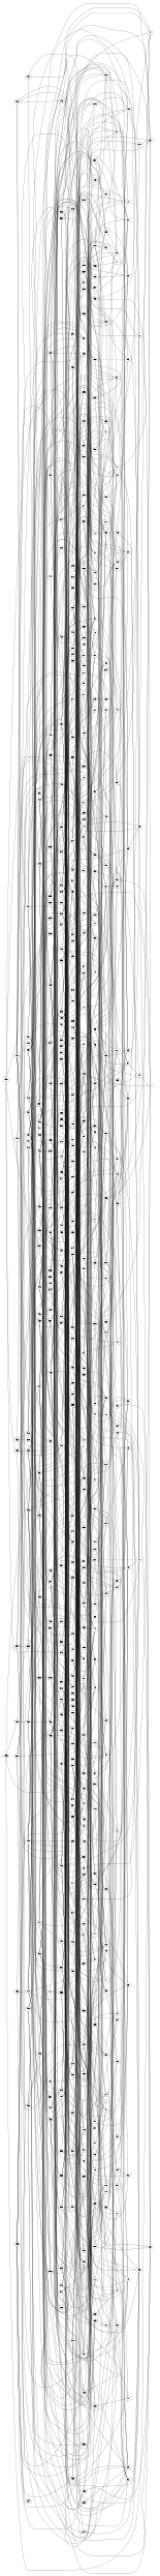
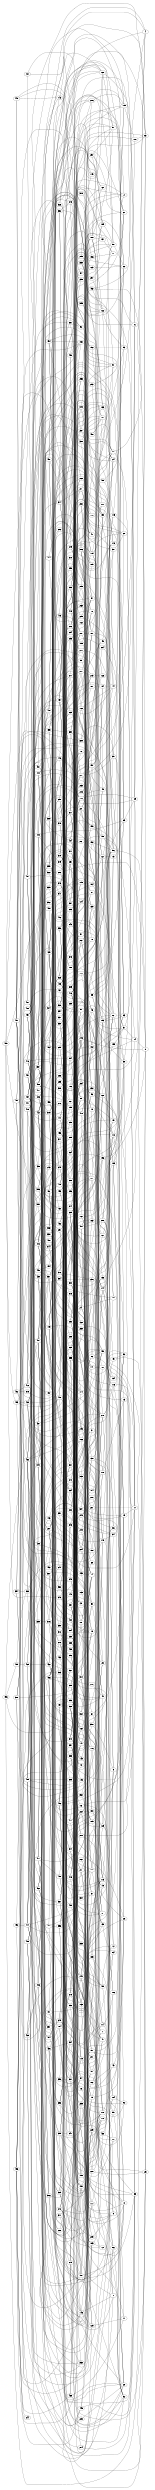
  graph {
    rankdir=LR
    14
    0
    16
    8
    19
    17
    29
    4
    25
    30
    20
    31
    34
    13
    35
    24
    38
    6
    33
    39
    22
    43
    26
    45
    32
    46
    49
    50
    23
    55
    3
    21
    56
    2
    61
    15
    65
    64
    66
    52
    67
    63
    69
    73
    75
    47
    84
    44
    85
    40
    86
    59
    77
    87
    89
    79
    90
    92
    51
    94
    82
    95
    96
    97
    78
    98
    9
    12
    99
    11
    100
    83
    101
    236
    103
    104
    105
    108
    48
    107
    109
    110
    80
    111
    112
    28
    113
    114
    1
    106
    115
    53
    116
    118
    119
    120
    121
    122
    123
    124
    27
    125
    127
    128
    91
    129
    36
    130
    131
    18
    132
    133
    135
    136
    5
    137
    71
    138
    139
    140
    141
    88
    142
    143
    68
    144
    146
    147
    148
    134
    151
    152
    153
    154
    93
    155
    156
    157
    158
    159
    160
    161
    162
    57
    163
    37
    164
    165
    7
    72
    166
    167
    168
    169
    171
    172
    175
    176
    177
    179
    180
    76
    181
    182
    183
    184
    60
    185
    186
    174
    187
    188
    62
    117
    190
    191
    170
    192
    126
    193
    74
    194
    195
    196
    197
    198
    199
    200
    202
    203
    204
    205
    206
    173
    207
    10
    208
    209
    210
    81
    211
    201
    212
    213
    214
    215
    216
    217
    218
    219
    220
    221
    222
    223
    224
    225
    226
    41
    70
    227
    228
    229
    230
    231
    232
    233
    234
    235
    237
    238
    239
    240
    241
    242
    243
    245
    246
    248
    249
    250
    145
    251
    252
    253
    254
    255
    256
    257
    258
    259
    260
    262
    263
    264
    265
    266
    267
    268
    269
    150
    270
    271
    189
    272
    273
    149
    274
    275
    276
    277
    278
    279
    280
    281
    284
    285
    286
    287
    288
    289
    290
    291
    292
    293
    102
    294
    295
    58
    296
    297
    298
    299
    300
    301
    302
    303
    304
    305
    306
    307
    308
    309
    310
    311
    54
    312
    313
    314
    315
    316
    317
    318
    319
    320
    321
    322
    323
    324
    325
    326
    327
    328
    329
    283
    330
    331
    332
    333
    334
    335
    336
    337
    338
    339
    340
    341
    342
    343
    344
    345
    346
    347
    348
    178
    349
    350
    351
    352
    354
    355
    356
    357
    358
    359
    360
    42
    361
    362
    363
    364
    365
    366
    367
    368
    369
    370
    371
    372
    373
    374
    375
    282
    376
    377
    378
    379
    380
    381
    382
    383
    384
    385
    386
    387
    388
    389
    390
    391
    392
    393
    394
    395
    396
    397
    398
    399
    400
    401
    402
    403
    404
    405
    406
    407
    408
    409
    410
    411
    412
    413
    414
    415
    416
    417
    418
    419
    420
    421
    422
    423
    424
    261
    425
    426
    427
    428
    429
    n428 [label=630]
    431
    247
    432
    433
    434
    435
    436
    437
    438
    353
    439
    440
    441
    442
    443
    444
    445
    446
    447
    448
    449
    450
    451
    452
    453
    454
    455
    456
    457
    458
    459
    460
    461
    462
    463
    464
    465
    466
    467
    468
    469
    470
    471
    472
    473
    474
    475
    476
    477
    478
    479
    480
    481
    482
    483
    484
    485
    486
    244
    487
    488
    489
    490
    491
    492
    493
    494
+   495
    496
    497
    498
    499
    14 -- 0
    16 -- 8
    19 -- 17
    29 -- 4
    29 -- 25
    30 -- 20
    31 -- 14
    31 -- 29
    34 -- 13
    35 -- 24
    38 -- 6
    38 -- 33
    39 -- 8
    39 -- 31
    39 -- 22
    43 -- 26
    45 -- 25
    45 -- 32
    46 -- 14
    49 -- 30
    50 -- 23
    55 -- 3
    55 -- 21
    56 -- 0
    56 -- 2
    61 -- 19
    61 -- 15
    65 -- 64
    66 -- 52
    67 -- 38
    67 -- 63
    69 -- 29
    73 -- 69
    75 -- 26
    75 -- 47
    84 -- 44
    85 -- 25
    85 -- 56
    85 -- 73
    85 -- 40
    86 -- 52
    86 -- 59
    86 -- 77
    87 -- 17
    87 -- 4
    89 -- 79
    90 -- 22
    92 -- 51
    94 -- 82
    95 -- 14
    95 -- 56
    96 -- 17
    97 -- 69
    97 -- 78
    98 -- 9
    98 -- 12
    99 -- 13
    99 -- 11
    100 -- 83
    101 -- 33
    101 -- 59
    101 -- 236
    236 -- 24
    236 -- 81
    103 -- 19
    103 -- 26
    103 -- 63
    103 -- 83
    104 -- 82
    105 -- 32
    105 -- 9
    108 -- 29
    108 -- 48
    108 -- 107
    109 -- 100
    110 -- 19
    110 -- 80
    111 -- 52
    111 -- 99
    112 -- 109
    112 -- 28
    113 -- 66
    113 -- 112
    114 -- 1
    114 -- 106
    115 -- 17
    115 -- 53
    116 -- 19
    116 -- 17
    116 -- 21
    118 -- 13
    118 -- 107
    119 -- 43
    120 -- 13
    120 -- 87
    121 -- 33
    121 -- 63
    122 -- 39
    122 -- 53
    123 -- 22
    124 -- 27
    125 -- 11
    127 -- 45
    127 -- 73
    127 -- 51
    128 -- 29
    128 -- 91
    129 -- 99
    129 -- 106
    129 -- 36
    130 -- 65
    130 -- 129
    131 -- 18
    132 -- 103
    132 -- 130
    133 -- 87
    135 -- 8
    135 -- 87
    135 -- 98
    136 -- 83
    136 -- 5
    137 -- 71
    138 -- 64
    138 -- 67
    138 -- 36
    138 -- 136
    139 -- 67
    140 -- 3
    141 -- 88
    142 -- 83
    143 -- 105
    143 -- 68
    144 -- 30
    144 -- 33
    144 -- 21
    144 -- 79
    144 -- 82
    144 -- 36
    146 -- 3
    146 -- 1
    146 -- 125
    146 -- 36
    147 -- 50
    148 -- 34
    148 -- 43
    148 -- 134
    151 -- 47
    151 -- 113
    152 -- 56
    152 -- 121
    153 -- 67
    153 -- 63
    153 -- 79
    154 -- 93
    155 -- 31
    156 -- 71
    157 -- 35
    157 -- 6
    157 -- 44
    157 -- 103
    157 -- 121
    158 -- 38
    158 -- 90
    158 -- 95
    159 -- 8
    159 -- 75
    160 -- 118
    160 -- 151
    161 -- 0
    161 -- 12
    162 -- 38
    162 -- 66
    162 -- 57
    163 -- 86
    163 -- 125
    163 -- 37
    164 -- 31
    164 -- 127
    165 -- 7
    165 -- 72
    166 -- 73
    166 -- 37
    167 -- 43
    167 -- 64
    167 -- 7
    168 -- 44
    168 -- 78
    168 -- 123
    169 -- 153
    171 -- 48
    171 -- 113
    172 -- 56
    172 -- 85
    172 -- 96
    175 -- 20
    175 -- 24
    175 -- 100
    175 -- 114
    175 -- 148
    176 -- 26
    177 -- 148
    177 -- 7
    179 -- 164
    180 -- 78
    180 -- 172
    180 -- 76
    181 -- 84
    182 -- 23
    182 -- 133
    183 -- 130
    184 -- 75
    184 -- 94
    184 -- 140
    184 -- 60
    185 -- 90
    186 -- 14
    186 -- 31
    186 -- 46
    186 -- 108
    186 -- 174
    187 -- 49
    187 -- 28
    187 -- 185
    188 -- 122
    188 -- 128
    188 -- 91
    188 -- 5
    188 -- 137
    188 -- 62
    188 -- 117
    190 -- 33
    190 -- 87
    190 -- 9
    191 -- 19
    191 -- 32
    191 -- 110
    191 -- 1
    191 -- 170
    192 -- 53
    192 -- 126
    193 -- 21
    193 -- 165
    193 -- 74
    194 -- 118
    195 -- 116
    195 -- 91
    196 -- 0
    197 -- 8
    197 -- 52
    197 -- 138
    197 -- 167
    198 -- 170
    198 -- 196
    199 -- 95
    199 -- 141
    200 -- 67
    200 -- 110
    202 -- 108
    202 -- 112
    202 -- 28
    202 -- 37
    203 -- 51
    203 -- 124
    203 -- 197
    204 -- 49
    204 -- 131
    205 -- 77
    205 -- 182
    206 -- 107
    206 -- 115
    206 -- 116
    206 -- 134
    206 -- 173
    207 -- 187
    207 -- 173
    207 -- 10
    208 -- 40
    209 -- 9
    210 -- 17
    210 -- 81
    211 -- 111
    211 -- 88
    211 -- 177
    211 -- 201
    212 -- 186
    213 -- 126
    214 -- 33
    215 -- 175
    215 -- 176
    215 -- 126
    216 -- 109
    217 -- 46
    217 -- 53
    217 -- 213
    218 -- 32
    218 -- 104
    218 -- 116
    219 -- 106
    219 -- 169
    220 -- 44
    220 -- 77
    220 -- 135
    221 -- 49
    221 -- 137
    221 -- 141
    221 -- 144
    221 -- 158
    222 -- 66
    222 -- 51
    222 -- 129
    222 -- 130
    222 -- 182
    223 -- 28
    224 -- 65
    224 -- 57
    224 -- 74
    224 -- 194
    225 -- 56
    225 -- 57
    225 -- 181
    226 -- 71
    226 -- 160
    226 -- 218
    226 -- 41
    226 -- 70
    227 -- 34
    227 -- 6
    227 -- 39
    227 -- 127
    227 -- 157
    228 -- 25
    228 -- 48
    228 -- 5
    229 -- 25
    229 -- 218
    230 -- 88
    230 -- 57
    230 -- 188
    231 -- 101
    231 -- 153
    231 -- 160
    231 -- 176
    231 -- 190
    231 -- 207
    232 -- 120
    232 -- 206
    233 -- 134
    234 -- 32
    234 -- 15
    234 -- 224
    235 -- 33
    235 -- 176
    237 -- 83
    237 -- 111
    237 -- 41
    238 -- 105
    238 -- 91
    238 -- 160
    238 -- 173
    238 -- 211
    239 -- 188
    240 -- 32
    240 -- 167
    240 -- 177
    240 -- 229
    241 -- 107
    241 -- 129
    241 -- 187
    241 -- 81
    241 -- 70
    242 -- 85
    242 -- 212
    243 -- 97
    245 -- 3
    245 -- 156
    245 -- 209
    246 -- 0
    246 -- 56
    246 -- 113
    246 -- 158
    246 -- 198
    248 -- 47
    248 -- 74
    248 -- 246
    249 -- 86
    249 -- 109
    249 -- 205
    250 -- 22
    250 -- 50
    250 -- 160
    250 -- 177
    250 -- 192
    250 -- 10
    250 -- 145
    251 -- 67
    251 -- 98
    251 -- 165
    251 -- 220
    251 -- 239
    252 -- 113
    252 -- 135
    252 -- 147
    252 -- 163
    252 -- 190
    253 -- 84
    253 -- 109
    254 -- 19
    254 -- 84
    255 -- 44
    255 -- 90
    256 -- 89
    256 -- 112
    256 -- 171
    256 -- 193
    257 -- 21
    257 -- 91
    257 -- 62
    257 -- 196
    258 -- 128
    258 -- 168
    259 -- 96
    259 -- 97
    260 -- 159
    262 -- 144
    262 -- 228
    263 -- 90
    263 -- 96
    264 -- 32
    264 -- 90
    265 -- 49
    265 -- 67
    266 -- 67
    266 -- 18
    266 -- 169
    266 -- 251
    267 -- 90
    267 -- 103
    267 -- 187
    267 -- 232
    268 -- 41
    269 -- 19
    269 -- 96
    269 -- 125
    269 -- 206
    269 -- 241
    269 -- 150
    270 -- 94
    270 -- 131
    270 -- 166
    270 -- 219
    270 -- 267
    271 -- 22
    271 -- 112
    271 -- 189
    272 -- 8
    272 -- 15
    272 -- 110
    272 -- 127
    272 -- 72
    272 -- 197
    272 -- 81
    272 -- 255
    272 -- 269
    273 -- 5
    273 -- 239
    273 -- 149
    274 -- 38
    274 -- 87
    274 -- 132
    275 -- 33
    275 -- 67
    275 -- 28
    275 -- 138
    275 -- 146
    275 -- 223
    275 -- 145
    276 -- 9
    276 -- 113
    276 -- 177
    276 -- 199
    276 -- 250
    276 -- 270
    277 -- 217
    277 -- 267
    277 -- 268
    278 -- 16
    278 -- 77
    278 -- 110
    278 -- 211
    278 -- 239
    279 -- 26
    279 -- 56
    279 -- 52
    279 -- 200
    279 -- 216
    280 -- 38
    280 -- 79
    280 -- 127
    280 -- 159
    280 -- 224
    281 -- 17
    281 -- 80
    281 -- 120
    284 -- 110
    284 -- 246
    285 -- 77
    285 -- 149
    286 -- 0
    286 -- 148
    286 -- 180
    286 -- 181
    287 -- 128
    287 -- 148
    287 -- 222
    287 -- 229
    287 -- 230
    287 -- 270
    287 -- 276
    288 -- 40
    288 -- 101
    288 -- 268
    289 -- 87
    289 -- 81
    290 -- 116
    290 -- 179
    291 -- 27
    291 -- 134
    291 -- 211
    291 -- 290
    292 -- 69
    292 -- 18
    292 -- 183
    292 -- 237
    293 -- 121
    293 -- 207
    293 -- 220
    293 -- 255
    293 -- 102
    294 -- 205
    294 -- 225
    294 -- 227
    295 -- 31
    295 -- 234
    295 -- 279
    295 -- 294
    295 -- 58
    296 -- 143
    296 -- 179
    296 -- 210
    297 -- 122
    297 -- 71
    298 -- 63
    298 -- 84
    298 -- 251
    298 -- 267
    298 -- 271
    299 -- 120
    299 -- 182
    299 -- 211
    299 -- 234
    299 -- 265
    300 -- 16
    300 -- 20
    300 -- 112
    300 -- 222
    300 -- 245
    300 -- 264
    301 -- 119
    301 -- 209
    301 -- 214
    301 -- 225
    301 -- 267
    302 -- 61
    302 -- 185
    302 -- 191
    302 -- 218
    303 -- 46
    303 -- 21
    303 -- 2
    303 -- 59
    303 -- 41
    303 -- 246
    303 -- 271
    304 -- 82
    304 -- 83
    304 -- 37
    304 -- 169
    304 -- 190
    305 -- 63
    305 -- 192
    306 -- 87
    306 -- 27
    306 -- 141
    306 -- 157
    306 -- 188
    306 -- 189
    307 -- 95
    307 -- 139
    307 -- 168
    307 -- 222
    307 -- 232
    308 -- 65
    308 -- 124
    308 -- 60
    309 -- 147
    310 -- 225
    311 -- 50
    311 -- 103
    311 -- 139
    311 -- 76
    311 -- 54
    312 -- 17
    312 -- 203
    312 -- 252
    313 -- 17
    313 -- 233
    314 -- 26
    314 -- 98
    314 -- 240
    314 -- 58
    315 -- 313
    316 -- 119
    316 -- 284
    316 -- 299
    317 -- 136
    317 -- 144
    317 -- 74
    317 -- 217
    317 -- 70
    317 -- 285
    318 -- 188
    319 -- 4
    319 -- 6
    319 -- 111
    319 -- 179
    319 -- 204
    319 -- 273
    319 -- 284
    320 -- 13
    320 -- 89
    320 -- 152
    320 -- 60
    320 -- 265
    320 -- 280
    320 -- 303
    321 -- 50
    321 -- 166
    321 -- 233
    322 -- 146
    322 -- 268
    322 -- 286
    322 -- 319
    323 -- 50
    323 -- 153
    323 -- 216
    323 -- 307
    323 -- 313
    324 -- 27
    324 -- 277
    324 -- 312
    325 -- 67
    325 -- 157
    325 -- 172
    325 -- 10
    326 -- 6
    326 -- 114
    326 -- 128
    326 -- 243
    327 -- 114
    327 -- 189
    328 -- 39
    328 -- 187
    329 -- 25
    329 -- 87
    329 -- 89
    329 -- 80
    329 -- 119
    329 -- 171
    329 -- 283
    330 -- 21
    330 -- 44
    330 -- 189
    331 -- 118
    331 -- 171
    331 -- 174
    331 -- 196
    331 -- 299
    332 -- 29
    332 -- 89
    332 -- 51
    332 -- 245
    332 -- 273
    333 -- 35
    333 -- 2
    333 -- 100
    333 -- 104
    333 -- 175
    333 -- 62
    334 -- 37
    335 -- 57
    335 -- 323
    336 -- 144
    336 -- 153
    336 -- 158
    336 -- 226
    336 -- 284
    337 -- 131
    337 -- 180
    337 -- 277
    338 -- 35
    338 -- 22
    338 -- 113
    338 -- 37
    338 -- 174
    338 -- 295
    339 -- 161
    339 -- 316
    340 -- 83
    340 -- 161
    340 -- 287
    340 -- 316
    340 -- 320
    341 -- 56
    341 -- 197
    341 -- 203
    342 -- 167
    342 -- 117
    342 -- 195
    342 -- 70
    342 -- 234
    342 -- 301
    343 -- 221
    343 -- 279
    343 -- 302
    344 -- 110
    344 -- 18
    344 -- 264
    344 -- 337
    345 -- 26
    345 -- 64
    345 -- 119
    345 -- 185
    345 -- 74
    345 -- 280
    345 -- 301
    346 -- 18
    346 -- 231
    346 -- 269
    347 -- 170
    348 -- 2
    348 -- 178
    349 -- 134
    349 -- 10
    349 -- 213
    349 -- 232
    349 -- 296
    350 -- 9
    350 -- 180
    350 -- 265
    350 -- 288
    351 -- 109
    351 -- 146
    351 -- 345
    352 -- 79
    352 -- 341
    354 -- 120
    354 -- 194
    354 -- 226
    355 -- 61
    355 -- 59
    355 -- 98
    355 -- 120
    355 -- 174
    355 -- 235
    355 -- 348
    356 -- 159
    356 -- 258
    356 -- 309
    356 -- 347
    357 -- 101
    357 -- 159
    357 -- 161
    357 -- 240
    357 -- 245
    358 -- 5
    358 -- 144
    359 -- 47
    360 -- 75
    360 -- 47
    360 -- 77
    360 -- 89
    360 -- 141
    360 -- 210
    360 -- 281
    360 -- 42
    361 -- 18
    361 -- 279
    362 -- 69
    362 -- 110
    362 -- 28
    362 -- 204
    362 -- 248
    363 -- 191
    363 -- 343
    364 -- 6
    364 -- 141
    364 -- 227
    364 -- 254
    364 -- 359
    365 -- 25
    365 -- 40
    365 -- 86
    365 -- 28
    365 -- 170
    365 -- 278
    366 -- 170
    366 -- 235
    366 -- 260
    367 -- 52
    367 -- 171
    367 -- 198
    367 -- 209
    367 -- 357
    368 -- 156
    368 -- 174
    368 -- 222
    368 -- 249
    368 -- 321
    368 -- 323
    369 -- 19
    369 -- 35
    369 -- 121
    369 -- 177
    370 -- 33
    370 -- 94
    370 -- 115
    370 -- 133
    370 -- 163
    370 -- 174
    371 -- 12
    371 -- 1
    371 -- 275
    371 -- 321
    372 -- 8
    372 -- 84
    372 -- 127
    372 -- 18
    372 -- 176
    373 -- 57
    373 -- 233
    374 -- 133
    374 -- 221
    374 -- 269
    374 -- 271
    375 -- 93
    375 -- 234
    375 -- 290
    375 -- 298
    375 -- 282
    376 -- 96
    376 -- 97
    376 -- 236
    376 -- 191
    376 -- 251
    376 -- 296
    376 -- 357
    377 -- 256
    378 -- 22
    378 -- 221
    378 -- 240
    378 -- 251
    378 -- 317
    379 -- 52
    379 -- 11
    379 -- 195
    379 -- 303
    379 -- 317
    380 -- 143
    380 -- 150
    380 -- 344
    381 -- 92
    381 -- 91
    381 -- 237
    382 -- 44
    382 -- 74
    382 -- 340
    382 -- 370
    383 -- 56
    383 -- 82
    383 -- 165
    383 -- 224
    383 -- 302
    383 -- 358
    384 -- 300
    385 -- 133
    385 -- 160
    385 -- 163
    385 -- 254
    386 -- 32
    386 -- 335
    386 -- 342
    386 -- 344
    387 -- 45
    387 -- 148
    387 -- 216
    387 -- 238
    387 -- 309
    387 -- 323
    388 -- 23
    388 -- 89
    388 -- 18
    388 -- 197
    388 -- 254
    388 -- 382
    389 -- 128
    389 -- 187
    389 -- 313
    389 -- 320
    389 -- 378
    390 -- 47
    390 -- 147
    390 -- 381
    391 -- 114
    391 -- 148
    391 -- 117
    391 -- 343
    392 -- 36
    392 -- 139
    392 -- 7
    393 -- 61
    393 -- 40
    393 -- 79
    394 -- 65
    394 -- 73
    394 -- 196
    394 -- 42
    394 -- 382
    395 -- 3
    395 -- 15
    395 -- 1
    395 -- 159
    395 -- 190
    395 -- 347
    395 -- 361
    396 -- 119
    396 -- 301
    396 -- 348
    397 -- 30
    397 -- 34
    397 -- 142
    397 -- 196
    397 -- 198
    397 -- 324
    397 -- 374
    398 -- 136
    398 -- 165
    398 -- 235
    398 -- 269
    398 -- 304
    399 -- 35
    399 -- 218
    399 -- 251
    399 -- 273
    399 -- 281
    399 -- 341
    400 -- 222
    400 -- 240
    401 -- 12
    401 -- 163
    401 -- 165
    401 -- 191
    401 -- 362
    402 -- 17
    402 -- 236
    402 -- 119
    402 -- 122
    402 -- 163
    402 -- 190
    402 -- 343
    402 -- 361
    402 -- 392
    403 -- 30
    403 -- 97
    403 -- 112
    403 -- 119
    403 -- 124
    403 -- 57
    403 -- 357
    404 -- 197
    404 -- 217
    404 -- 345
    405 -- 147
    405 -- 177
    405 -- 196
    405 -- 213
    405 -- 328
    405 -- 364
    406 -- 125
    406 -- 228
    406 -- 331
    406 -- 399
    407 -- 20
    407 -- 94
    407 -- 110
    407 -- 143
    407 -- 162
    407 -- 254
    407 -- 258
    407 -- 331
    407 -- 404
    408 -- 35
    408 -- 113
    408 -- 400
    409 -- 22
    409 -- 173
    410 -- 175
    410 -- 60
    410 -- 200
    410 -- 383
    411 -- 75
    411 -- 109
    411 -- 222
    412 -- 146
    412 -- 203
    412 -- 226
    412 -- 307
    413 -- 123
    413 -- 207
    413 -- 329
    414 -- 105
    414 -- 146
    414 -- 177
    414 -- 210
    414 -- 234
    414 -- 288
    414 -- 321
    414 -- 351
    414 -- 397
    415 -- 55
    415 -- 194
    415 -- 284
    415 -- 58
    415 -- 307
    415 -- 386
    416 -- 38
    416 -- 108
    416 -- 113
    416 -- 137
    416 -- 72
    416 -- 74
    416 -- 215
    416 -- 239
    417 -- 239
    417 -- 351
    418 -- 57
    418 -- 293
    418 -- 178
    418 -- 384
    419 -- 139
    419 -- 221
    419 -- 301
    419 -- 322
    419 -- 366
    419 -- 379
    419 -- 418
    420 -- 98
    420 -- 153
    420 -- 208
    420 -- 235
    420 -- 58
    421 -- 77
    421 -- 51
    421 -- 419
    422 -- 59
    422 -- 184
    422 -- 202
    422 -- 274
    422 -- 340
    422 -- 178
    422 -- 349
    423 -- 130
    423 -- 174
    423 -- 287
    423 -- 54
    424 -- 36
    424 -- 153
    424 -- 175
    424 -- 246
    424 -- 348
    424 -- 261
    425 -- 33
    425 -- 185
    426 -- 191
    426 -- 199
    426 -- 246
    426 -- 255
    426 -- 375
    426 -- 393
    426 -- 399
    427 -- 164
    427 -- 259
    427 -- 347
    427 -- 373
    428 -- 17
    428 -- 145
    428 -- 368
    429 -- 23
    429 -- 104
    429 -- 48
    429 -- 112
    429 -- 53
    429 -- 62
    429 -- 349
    n428 -- 122
    n428 -- 127
    n428 -- 152
    n428 -- 192
    n428 -- 254
    n428 -- 328
    431 -- 4
    431 -- 418
    431 -- 429
    431 -- 247
    432 -- 40
    432 -- 104
    432 -- 185
    432 -- 227
    432 -- 395
    433 -- 120
    433 -- 252
    434 -- 122
    434 -- 137
    434 -- 81
    434 -- 238
    434 -- 310
    434 -- 283
    435 -- 20
    435 -- 184
    435 -- 41
    435 -- 363
    435 -- n428
    436 -- 151
    436 -- 201
    436 -- 266
    436 -- 278
    436 -- 304
    436 -- 365
    436 -- 398
    437 -- 31
    437 -- 59
    437 -- 51
    437 -- 141
    437 -- 214
    437 -- 436
    438 -- 105
    438 -- 133
    438 -- 353
    439 -- 23
    439 -- 1
    439 -- 129
    439 -- 354
    439 -- 406
    439 -- 353
    440 -- 154
    440 -- 223
    440 -- 292
    440 -- 331
    440 -- 403
    441 -- 24
    441 -- 253
    441 -- 254
    441 -- 314
    441 -- 355
    442 -- 67
    442 -- 170
    442 -- 213
    442 -- 70
    442 -- 256
    442 -- 342
    442 -- 366
    442 -- 375
    442 -- 420
    443 -- 59
    443 -- 166
    443 -- 252
    443 -- 362
    444 -- 64
    444 -- 92
    444 -- 108
    444 -- 28
    444 -- 220
    444 -- 277
    444 -- 429
    445 -- 33
    445 -- 157
    445 -- 165
    446 -- 180
    446 -- 187
    446 -- 283
    447 -- 65
    447 -- 151
    447 -- 164
    447 -- 265
    447 -- 330
    447 -- 423
    448 -- 12
    448 -- 142
    448 -- 173
    448 -- 273
    448 -- 447
    449 -- 63
    449 -- 59
    449 -- 28
    449 -- 164
    449 -- 191
    449 -- 218
    449 -- 323
    450 -- 109
    450 -- 123
    450 -- 138
    450 -- 182
    450 -- 150
    451 -- 217
    451 -- 150
    451 -- 311
    451 -- 351
    451 -- 42
    451 -- 403
    451 -- 406
    451 -- 427
    452 -- 66
    452 -- 173
    452 -- 209
    452 -- 218
    452 -- 224
    452 -- 245
    452 -- 248
    452 -- 58
    452 -- 367
    452 -- 397
    453 -- 8
    453 -- 34
    453 -- 155
    453 -- 117
    453 -- 256
    454 -- 24
    454 -- 21
    454 -- 142
    454 -- 184
    454 -- 150
    454 -- 306
    454 -- 319
    455 -- 39
    455 -- 179
    455 -- 280
    455 -- 349
    456 -- 26
    456 -- 2
    456 -- 89
    456 -- 18
    456 -- 201
    456 -- 229
    456 -- 271
    456 -- 289
    456 -- 293
    457 -- 90
    457 -- 108
    457 -- 226
    457 -- 149
    457 -- 377
    458 -- 35
    458 -- 15
    458 -- 169
    458 -- 171
    458 -- 206
    458 -- 229
    459 -- 75
    459 -- 92
    459 -- 143
    459 -- 218
    459 -- 222
    459 -- 309
    459 -- 349
    459 -- 395
    459 -- 404
    459 -- 428
    460 -- 24
    460 -- 197
    460 -- 290
    460 -- 365
    460 -- 366
    460 -- 429
    461 -- 14
    461 -- 69
    461 -- 107
    461 -- 91
    461 -- 166
    461 -- 260
    461 -- 405
    462 -- 181
    462 -- 258
    462 -- 314
    462 -- 438
    463 -- 0
    463 -- 4
    463 -- 122
    464 -- 69
    464 -- 147
    464 -- 295
    464 -- 377
    464 -- 434
    465 -- 52
    465 -- 11
    465 -- 116
    465 -- 207
    466 -- 40
    466 -- 111
    466 -- 201
    466 -- 219
    466 -- 234
    466 -- 276
    466 -- 349
    466 -- 385
    466 -- 247
    466 -- 353
    467 -- 27
    467 -- 390
    468 -- 34
    468 -- 80
    468 -- 5
    469 -- 25
    469 -- 240
    469 -- 245
    469 -- 380
    469 -- 432
    470 -- 163
    470 -- 76
    470 -- 298
    470 -- 343
    471 -- 19
    471 -- 90
    471 -- 165
    471 -- 242
    471 -- 398
    471 -- 408
    471 -- 443
    472 -- 29
    472 -- 4
    472 -- 131
    472 -- 245
    472 -- 291
    472 -- 407
    472 -- 468
    473 -- 59
    473 -- 179
    473 -- 76
    473 -- 190
    473 -- 198
    473 -- 242
    473 -- 387
    473 -- 418
    474 -- 95
    474 -- 282
    475 -- 119
    475 -- 160
    475 -- 246
    475 -- 359
    476 -- 83
    476 -- 109
    476 -- 171
    476 -- 204
    476 -- 423
    476 -- 428
    477 -- 105
    477 -- 202
    477 -- 229
    477 -- 356
    478 -- 118
    478 -- 139
    478 -- 68
    478 -- 182
    479 -- 2
    479 -- 132
    479 -- 195
    479 -- 207
    479 -- 216
    479 -- 263
    480 -- 175
    480 -- 170
    480 -- 330
    480 -- 380
    481 -- 66
    481 -- 108
    481 -- 48
    481 -- 115
    481 -- 131
    481 -- 193
    481 -- 205
    481 -- 150
    481 -- 279
    481 -- 378
    481 -- 384
    481 -- 415
    482 -- 106
    482 -- 315
    482 -- 328
    482 -- 452
    482 -- 472
    483 -- 125
    483 -- 410
    483 -- 422
    483 -- 424
    484 -- 20
    484 -- 69
    484 -- 108
    484 -- 133
    484 -- 160
    484 -- 212
    484 -- 234
    484 -- 289
    484 -- 340
    484 -- 432
    485 -- 425
    485 -- 469
    486 -- 111
    486 -- 118
    486 -- 147
    486 -- 190
    486 -- 363
    486 -- 393
    486 -- 445
    486 -- 465
    486 -- 480
    486 -- 244
    487 -- 24
    487 -- 277
    487 -- 289
    487 -- 425
    487 -- 426
    488 -- 6
    488 -- 128
    488 -- 93
    488 -- 158
    488 -- 199
    488 -- 243
    488 -- 302
    488 -- 331
    488 -- 42
    488 -- 369
    488 -- 446
    489 -- 220
    489 -- 328
    489 -- 346
    489 -- 352
    489 -- 380
    489 -- 483
    490 -- 24
    490 -- 77
    491 -- 128
    491 -- 93
    491 -- 246
    491 -- 321
    491 -- 339
    491 -- 434
    492 -- 146
    492 -- 268
    492 -- 414
    493 -- 74
    493 -- 266
    493 -- 276
    493 -- 284
    494 -- 8
    494 -- 301
    494 -- 321
    494 -- 360
    494 -- 385
    494 -- 393
+   495 -- 205
+   495 -- 350
    496 -- 0
    496 -- 372
    496 -- 410
    496 -- 485
    497 -- 46
    497 -- 124
    497 -- 229
    497 -- 332
    497 -- 441
    497 -- 444
    497 -- 446
    498 -- 361
    498 -- 381
    498 -- 467
    498 -- 487
    499 -- 78
    499 -- 80
    499 -- 232
    499 -- 437
    499 -- 353
    499 -- 445
  }
